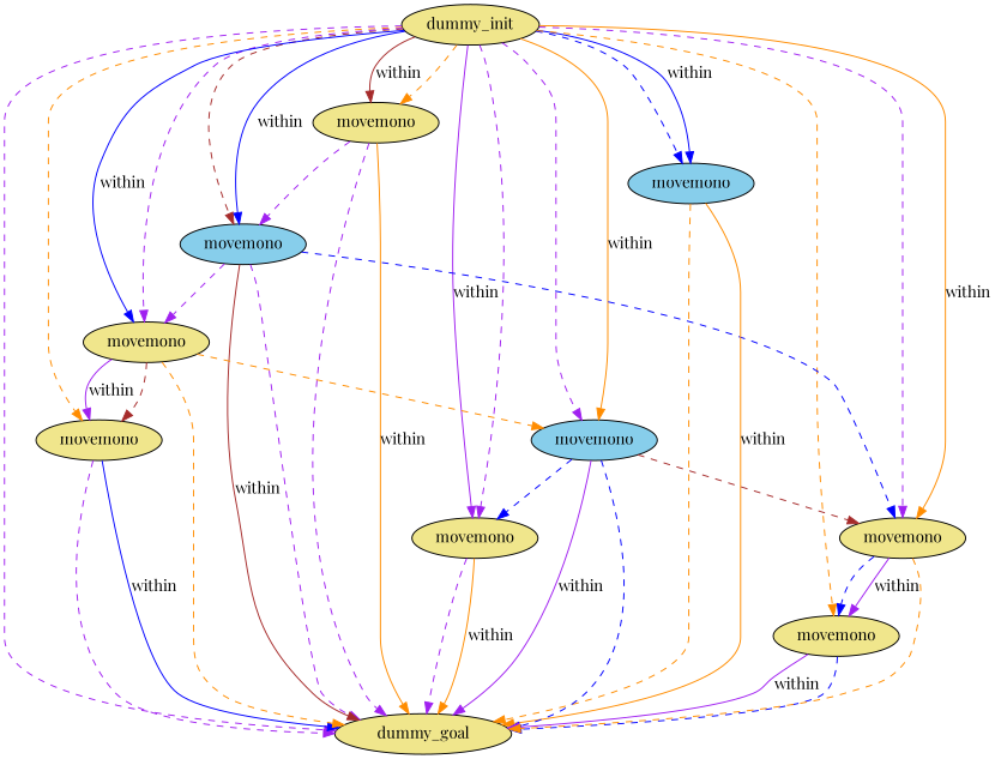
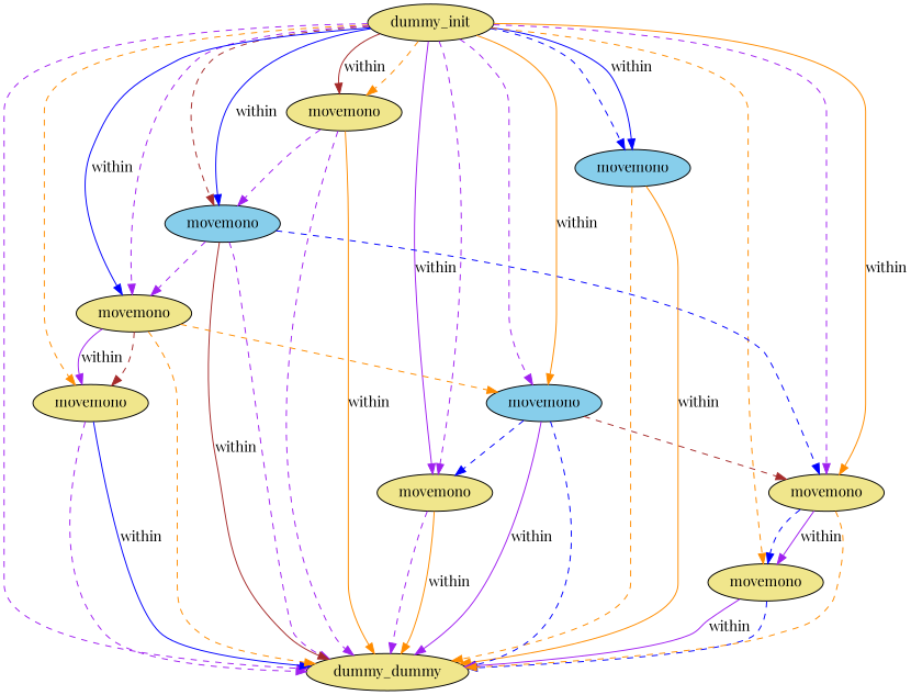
  digraph {
    fontname="Playfair Display"
    node [fillcolor=khaki style=filled fontname="Playfair Display"]
    edge [color=purple style=dashed fontname="Playfair Display"]
    n1 [label=dummy_init]
-   n2 [label=dummy_goal]
+   n2 [label=dummy_dummy]
    n3 [label=movemono]
    n4 [fillcolor=skyblue label=movemono]
    n5 [label=movemono]
    n6 [fillcolor=skyblue label=movemono]
    n7 [fillcolor=skyblue label=movemono]
    n8 [label=movemono]
    n9 [label=movemono]
    n10 [label=movemono]
    n11 [label=movemono]
    n1 -> n2
    n1 -> n3 [color=darkorange]
    n1 -> n4 [color=brown]
    n1 -> n4 [color=blue label=within style=""]
    n1 -> n5
    n1 -> n5 [label=within style=""]
    n1 -> n6 [color=blue]
    n1 -> n6 [color=blue label=within style=""]
    n1 -> n7
    n1 -> n7 [color=darkorange label=within style=""]
    n1 -> n8 [color=darkorange]
    n1 -> n8 [color=brown label=within style=""]
    n1 -> n9 [color=darkorange]
    n1 -> n10
    n1 -> n10 [color=darkorange label=within style=""]
    n1 -> n11
    n1 -> n11 [color=blue label=within style=""]
    n3 -> n2
    n3 -> n2 [color=blue label=within style=""]
    n4 -> n2
    n4 -> n2 [color=brown label=within style=""]
    n4 -> n10 [color=blue]
    n4 -> n11
    n5 -> n2
    n5 -> n2 [color=darkorange label=within style=""]
    n6 -> n2 [color=darkorange]
    n6 -> n2 [color=darkorange label=within style=""]
    n7 -> n2 [color=blue]
    n7 -> n2 [label=within style=""]
    n7 -> n5 [color=blue]
    n7 -> n10 [color=brown]
    n8 -> n2
    n8 -> n2 [color=darkorange label=within style=""]
    n8 -> n4
    n9 -> n2 [color=blue]
    n9 -> n2 [label=within style=""]
    n10 -> n2 [color=darkorange]
    n10 -> n9 [color=blue]
    n10 -> n9 [label=within style=""]
    n11 -> n2 [color=darkorange]
    n11 -> n3 [color=brown]
    n11 -> n3 [label=within style=""]
    n11 -> n7 [color=darkorange]
  }
